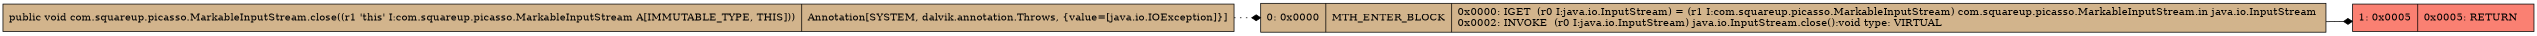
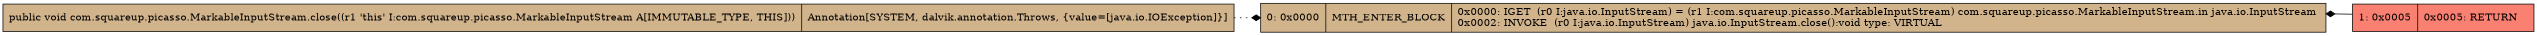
  digraph {
    rankdir=LR
    node [shape=record style=filled fillcolor=tan]
    edge [arrowhead=diamond]
    n1 [label="{0\:\ 0x0000|MTH_ENTER_BLOCK\l|0x0000: IGET  (r0 I:java.io.InputStream) = (r1 I:com.squareup.picasso.MarkableInputStream) com.squareup.picasso.MarkableInputStream.in java.io.InputStream \l0x0002: INVOKE  (r0 I:java.io.InputStream) java.io.InputStream.close():void type: VIRTUAL \l}"]
    n2 [label="{1\:\ 0x0005|0x0005: RETURN   \l}" fillcolor=salmon]
    n3 [label="{public void com.squareup.picasso.MarkableInputStream.close((r1 'this' I:com.squareup.picasso.MarkableInputStream A[IMMUTABLE_TYPE, THIS]))  | Annotation[SYSTEM, dalvik.annotation.Throws, \{value=[java.io.IOException]\}]\l}"]
-   n1 -> n2 [style=solid]
+   n2 -> n1 [style=solid]
    n3 -> n1 [style=dotted]
  }
